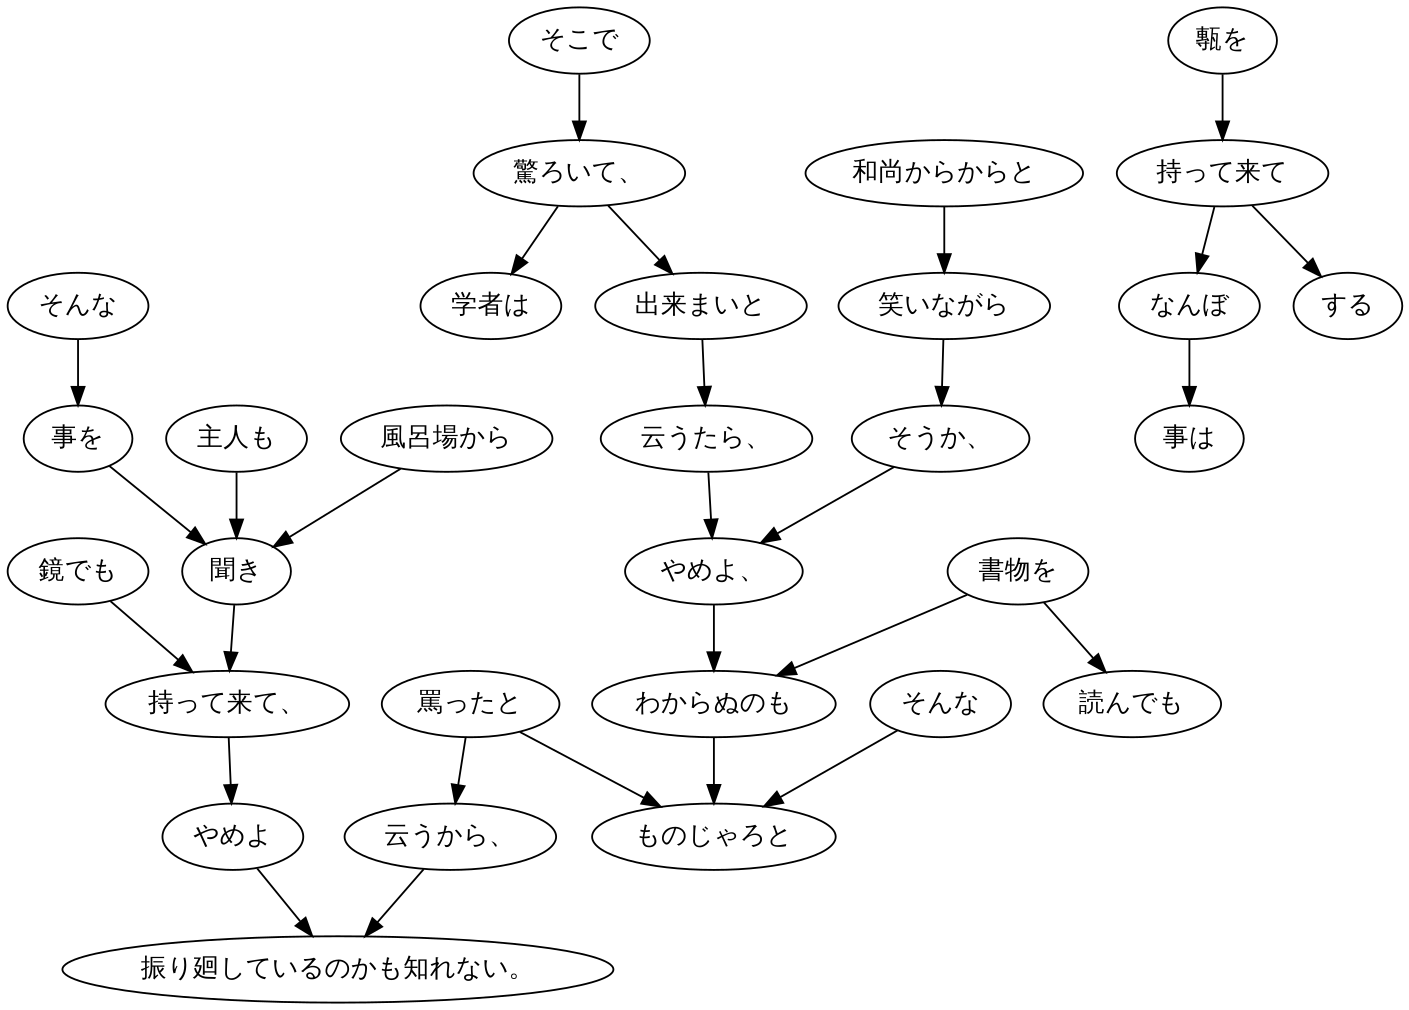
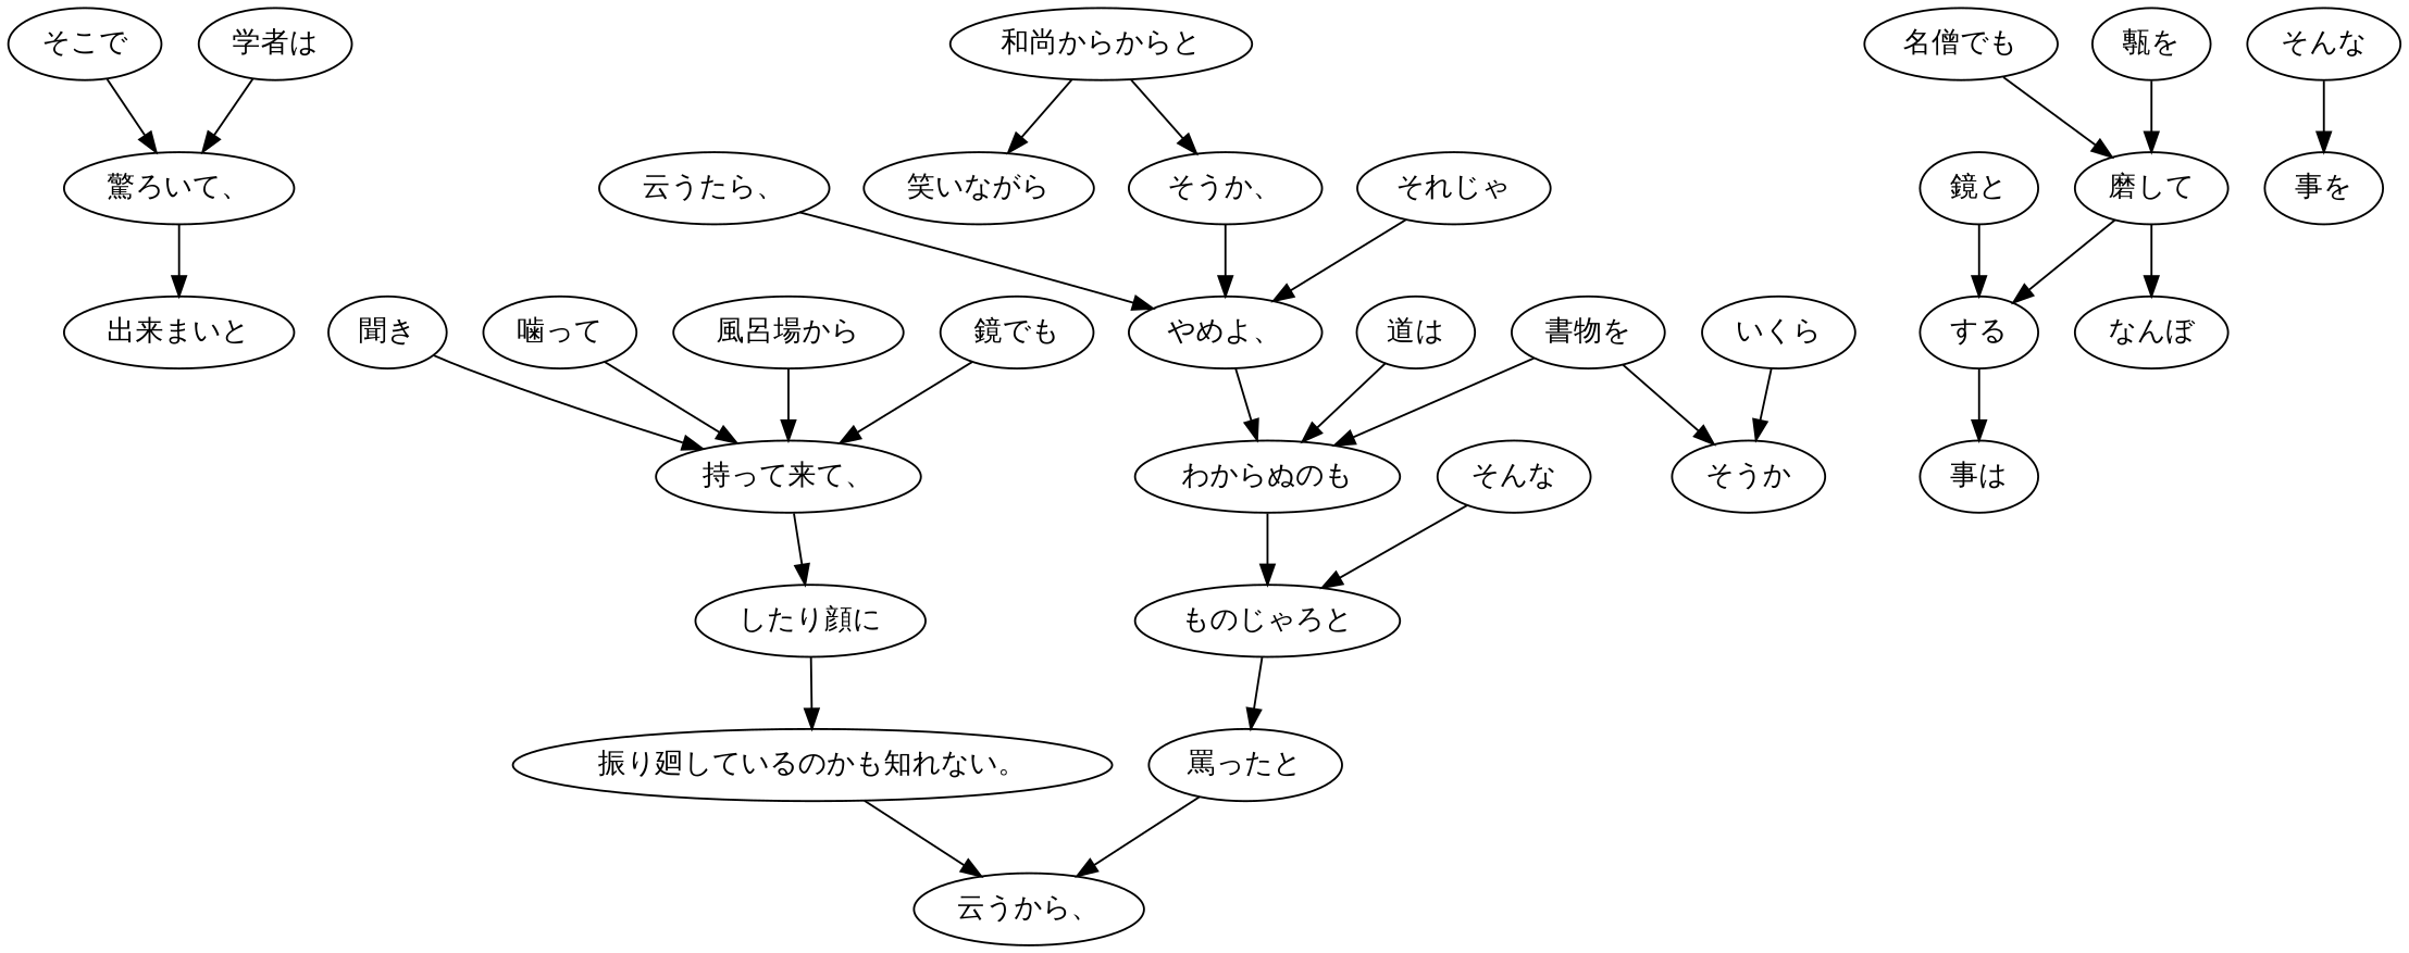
  digraph {
    n1 [label="そこで"]
    n2 [label="驚ろいて、"]
    n3 [label="出来まいと"]
    n4 [label="学者は"]
    n5 [label="云うたら、"]
    n6 [label="なんぼ"]
-   n7 [label="持って来て"]
+   n7 [label="磨して"]
    n8 [label="する"]
+   n9 [label="名僧でも"]
    n10 [label="甎を"]
    n11 [label="事は"]
+   n12 [label="鏡と"]
    n13 [label="やめよ、"]
    n14 [label="わからぬのも"]
    n15 [label="和尚からからと"]
    n16 [label="笑いながら"]
    n17 [label="そうか、"]
+   n18 [label="それじゃ"]
    n19 [label="ものじゃろと"]
-   n21 [label="読んでも"]
+   n20 [label="いくら"]
+   n21 [label="そうか"]
    n22 [label="書物を"]
+   n23 [label="道は"]
    n24 [label="罵ったと"]
    n25 [label="そんな"]
    n26 [label="云うから、"]
    n27 [label="振り廻しているのかも知れない。"]
-   n28 [label="主人も"]
    n29 [label="聞き"]
    n30 [label="持って来て、"]
    n31 [label="そんな"]
    n32 [label="事を"]
-   n33 [label="やめよ"]
+   n33 [label="したり顔に"]
+   n34 [label="噛って"]
    n35 [label="風呂場から"]
    n36 [label="鏡でも"]
    n1 -> n2
    n2 -> n3
-   n3 -> n5
-   n2 -> n4
+   n4 -> n2
    n5 -> n13
    n7 -> n6
    n7 -> n8
-   n6 -> n11
+   n8 -> n11
+   n9 -> n7
    n10 -> n7
+   n12 -> n8
    n13 -> n14
    n14 -> n19
    n15 -> n16
-   n16 -> n17
+   n15 -> n17
    n17 -> n13
-   n24 -> n19
+   n18 -> n13
+   n19 -> n24
+   n20 -> n21
    n22 -> n14
    n22 -> n21
+   n23 -> n14
    n24 -> n26
    n25 -> n19
-   n26 -> n27
-   n28 -> n29
+   n27 -> n26
    n29 -> n30
    n30 -> n33
    n31 -> n32
-   n32 -> n29
    n33 -> n27
-   n35 -> n29
+   n34 -> n30
+   n35 -> n30
    n36 -> n30
  }
